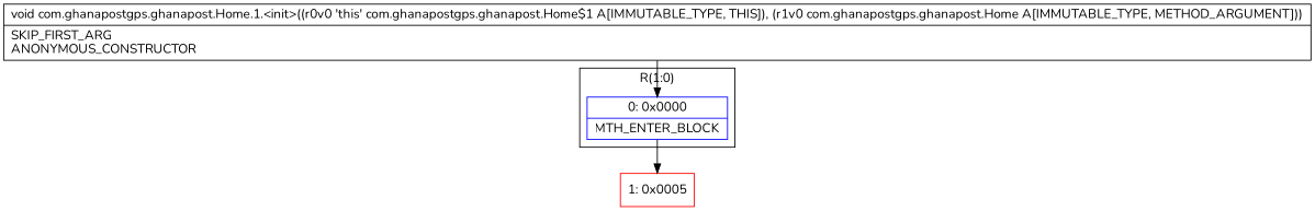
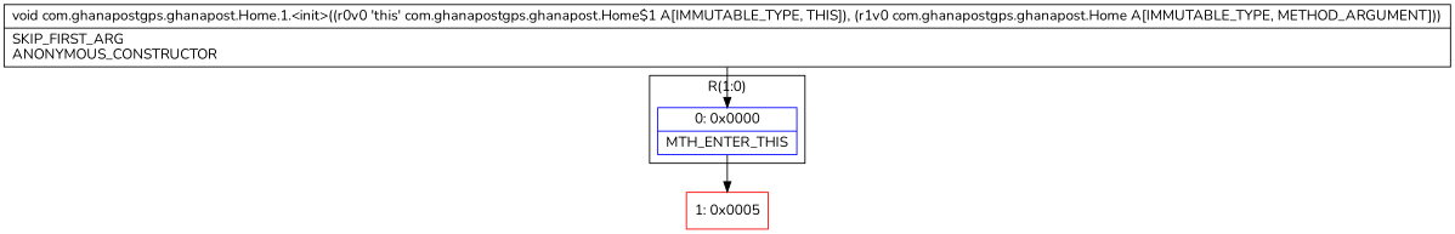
  digraph {
    fontname=Nunito
    node [shape=record fontname=Nunito]
    edge [fontname=Nunito]
-   n1 [color=blue label="{0\:\ 0x0000|MTH_ENTER_BLOCK\l}"]
+   n1 [color=blue label="{0\:\ 0x0000|MTH_ENTER_THIS\l}"]
    n2 [color=red label="{1\:\ 0x0005}"]
    n3 [label="{void com.ghanapostgps.ghanapost.Home.1.\<init\>((r0v0 'this' com.ghanapostgps.ghanapost.Home$1 A[IMMUTABLE_TYPE, THIS]), (r1v0 com.ghanapostgps.ghanapost.Home A[IMMUTABLE_TYPE, METHOD_ARGUMENT]))  | SKIP_FIRST_ARG\lANONYMOUS_CONSTRUCTOR\l}"]
    subgraph cluster_1 {
      label="R(1:0)"
      n1
    }
    n1 -> n2
    n3 -> n1
  }
